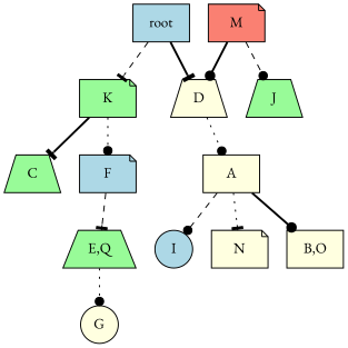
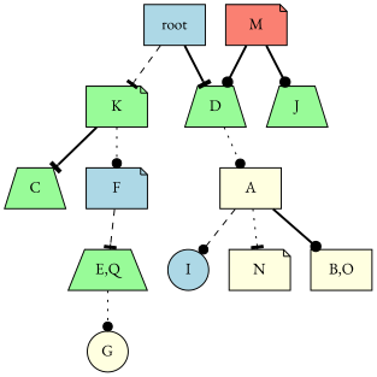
  strict digraph {
    fontname="EB Garamond"
    node [fillcolor=lightyellow fontname="EB Garamond" shape=trapezium style=filled]
    edge [arrowhead=dot fontname="EB Garamond" style=bold]
    n1 [fillcolor=lightblue label=root shape=box]
-   n2 [label=D]
+   n2 [fillcolor=palegreen label=D]
    n3 [fillcolor=palegreen label=K shape=note]
    n4 [label=A shape=box]
    n5 [fillcolor=palegreen label=C]
    n6 [fillcolor=lightblue label=F shape=note]
    n7 [label="B,O" shape=box]
    n8 [fillcolor=lightblue label=I shape=circle]
    n9 [label=N shape=note]
    n10 [fillcolor=salmon label=M shape=note]
    n11 [fillcolor=palegreen label=J]
    n12 [fillcolor=palegreen label="E,Q"]
    n13 [label=G shape=circle]
    n1 -> n2 [arrowhead=tee]
    n1 -> n3 [arrowhead=tee style=dashed]
    n2 -> n4 [style=dotted]
    n3 -> n5 [arrowhead=tee]
    n3 -> n6 [style=dotted]
    n4 -> n7
    n4 -> n8 [style=dashed]
    n4 -> n9 [arrowhead=tee style=dotted]
    n6 -> n12 [arrowhead=tee style=dashed]
    n10 -> n2
-   n10 -> n11 [style=dashed]
+   n10 -> n11
    n12 -> n13 [style=dotted]
  }
